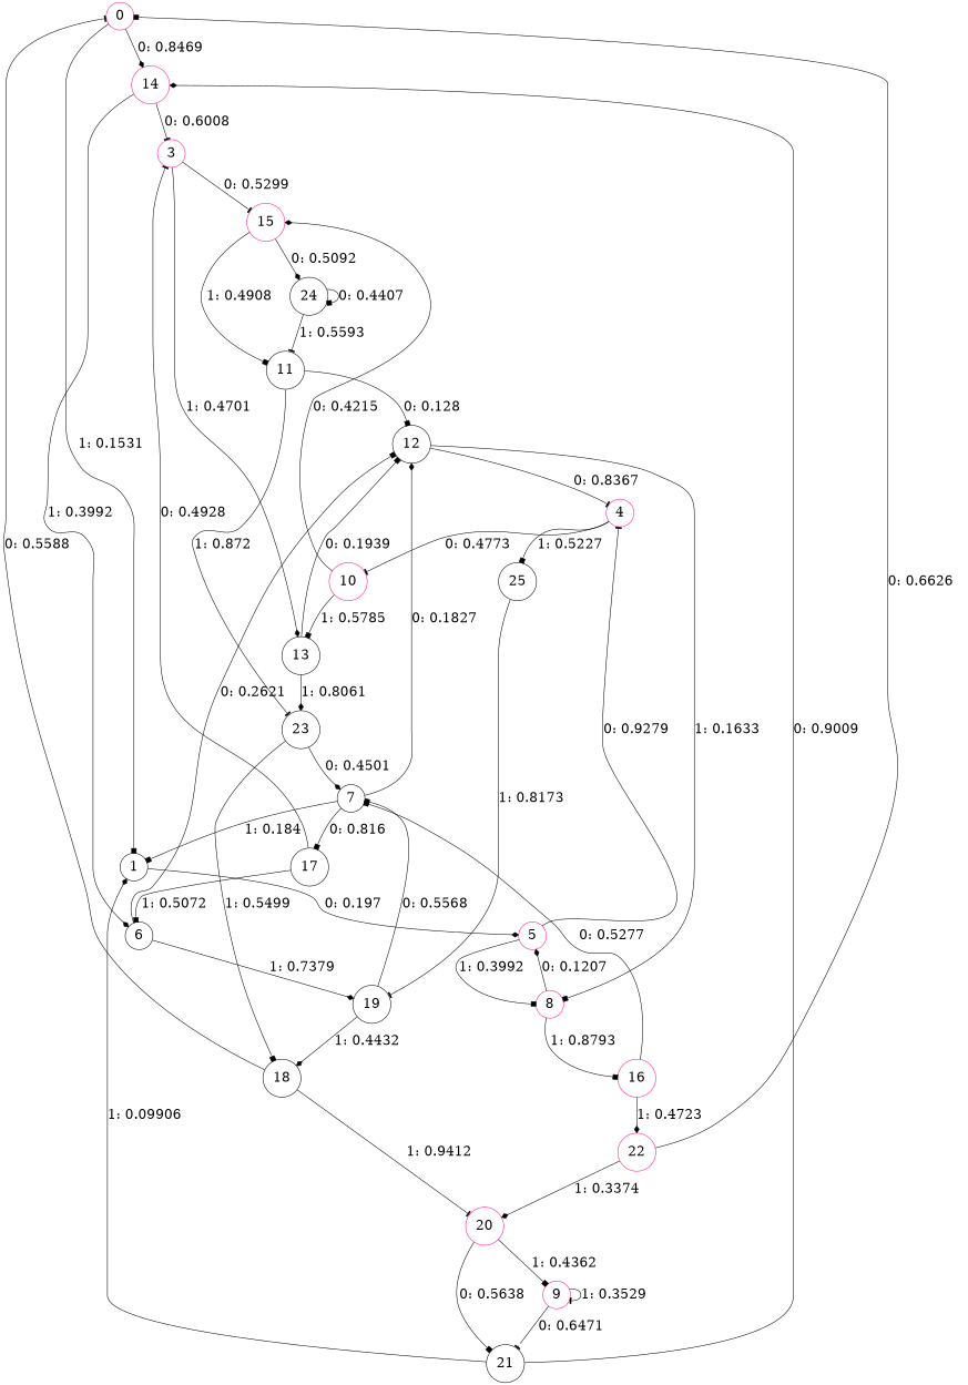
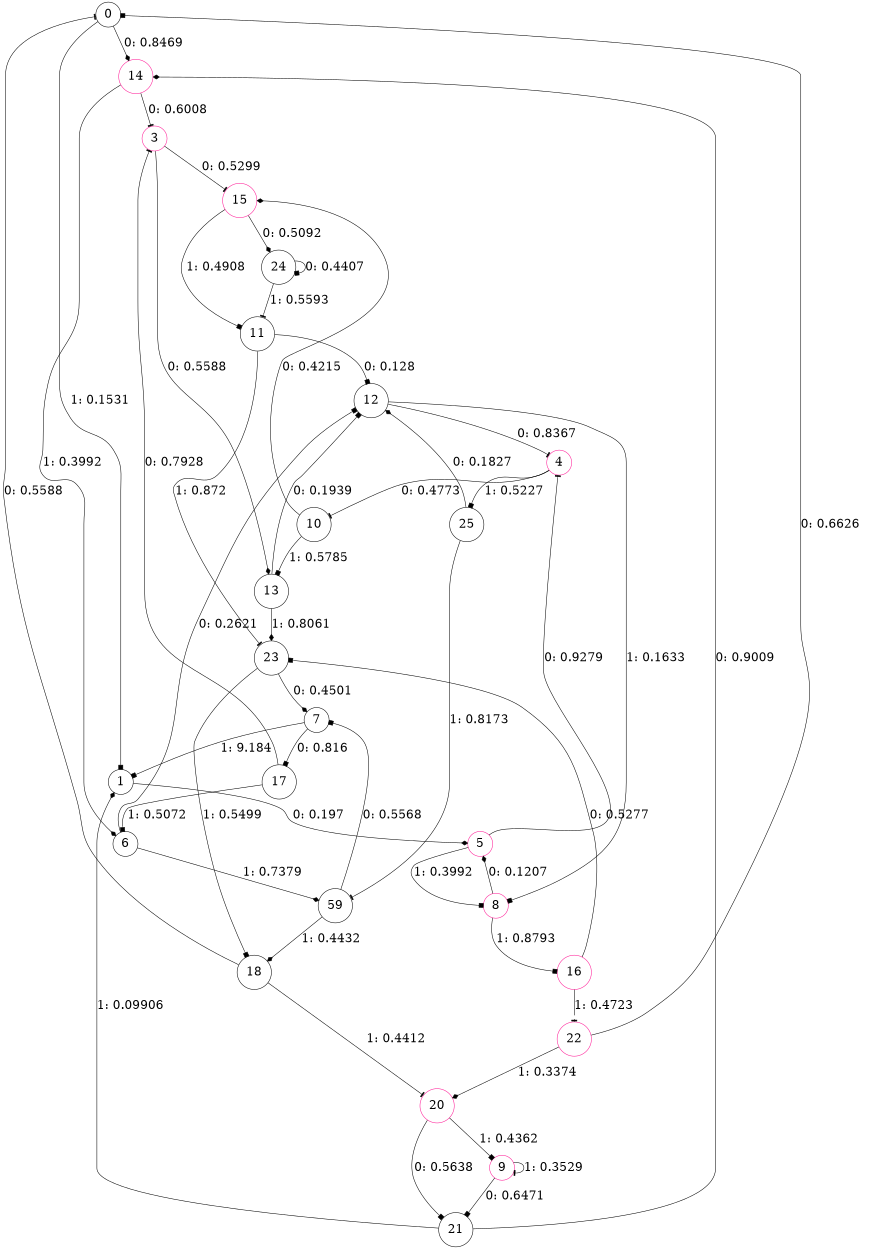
  digraph {
    node [color=black fontsize=24 shape=circle]
    edge [arrowhead=box fontsize=24]
-   0 [color=deeppink]
+   0
    14 [color=deeppink]
    1
    3 [color=deeppink]
    6
    5 [color=deeppink]
    15 [color=deeppink]
    13
    12
-   19
+   19 [label=59]
    4 [color=deeppink]
    8 [color=deeppink]
-   10 [color=deeppink]
+   10
    25
    16 [color=deeppink]
    7
    17
    22 [color=deeppink]
    20 [color=deeppink]
    9 [color=deeppink]
    21
    11
    24
    23
    18
    0 -> 14 [arrowhead=diamond label="0: 0.8469   "]
    0 -> 1 [label="1: 0.1531   "]
    14 -> 3 [arrowhead=tee label="0: 0.6008   "]
    14 -> 6 [arrowhead=diamond label="1: 0.3992   "]
    1 -> 5 [arrowhead=diamond label="0: 0.197    "]
    3 -> 15 [arrowhead=tee label="0: 0.5299   "]
-   3 -> 13 [arrowhead=diamond label="1: 0.4701   "]
+   3 -> 13 [arrowhead=diamond label="0: 0.5588   "]
    6 -> 12 [label="0: 0.2621   "]
    6 -> 19 [arrowhead=diamond label="1: 0.7379   "]
    5 -> 4 [arrowhead=tee label="0: 0.9279   "]
    5 -> 8 [label="1: 0.3992   "]
    15 -> 11 [label="1: 0.4908   "]
    15 -> 24 [arrowhead=diamond label="0: 0.5092   "]
    13 -> 12 [label="0: 0.1939   "]
    13 -> 23 [arrowhead=diamond label="1: 0.8061   "]
    12 -> 4 [arrowhead=tee label="0: 0.8367   "]
    12 -> 8 [label="1: 0.1633   "]
    19 -> 7 [label="0: 0.5568   "]
    19 -> 18 [arrowhead=diamond label="1: 0.4432   "]
    4 -> 10 [arrowhead=tee label="0: 0.4773   "]
    4 -> 25 [label="1: 0.5227   "]
    8 -> 5 [arrowhead=diamond label="0: 0.1207   "]
    8 -> 16 [label="1: 0.8793   "]
    10 -> 15 [arrowhead=diamond label="0: 0.4215   "]
    10 -> 13 [label="1: 0.5785   "]
-   7 -> 12 [arrowhead=diamond label="0: 0.1827   "]
+   25 -> 12 [arrowhead=diamond label="0: 0.1827   "]
    25 -> 19 [arrowhead=tee label="1: 0.8173   "]
-   16 -> 7 [label="0: 0.5277   "]
-   16 -> 22 [arrowhead=diamond label="1: 0.4723   "]
-   7 -> 1 [label="1: 0.184    "]
+   16 -> 23 [label="0: 0.5277   "]
+   16 -> 22 [arrowhead=tee label="1: 0.4723   "]
+   7 -> 1 [label="1: 9.184    "]
    7 -> 17 [label="0: 0.816    "]
-   17 -> 3 [arrowhead=tee label="0: 0.4928   "]
+   17 -> 3 [arrowhead=tee label="0: 0.7928   "]
    17 -> 6 [label="1: 0.5072   "]
    22 -> 0 [label="0: 0.6626   "]
    22 -> 20 [arrowhead=diamond label="1: 0.3374   "]
    20 -> 9 [label="1: 0.4362   "]
    20 -> 21 [label="0: 0.5638   "]
    9 -> 9 [arrowhead=tee label="1: 0.3529   "]
-   9 -> 21 [arrowhead=tee label="0: 0.6471   "]
+   9 -> 21 [label="0: 0.6471   "]
    21 -> 14 [arrowhead=diamond label="0: 0.9009   "]
    21 -> 1 [arrowhead=diamond label="1: 0.09906  "]
    11 -> 12 [label="0: 0.128    "]
    11 -> 23 [arrowhead=tee label="1: 0.872    "]
    24 -> 11 [arrowhead=tee label="1: 0.5593   "]
    24 -> 24 [label="0: 0.4407   "]
    23 -> 7 [arrowhead=diamond label="0: 0.4501   "]
    23 -> 18 [label="1: 0.5499   "]
    18 -> 0 [arrowhead=tee label="0: 0.5588   "]
-   18 -> 20 [arrowhead=tee label="1: 0.9412   "]
+   18 -> 20 [arrowhead=tee label="1: 0.4412   "]
  }
